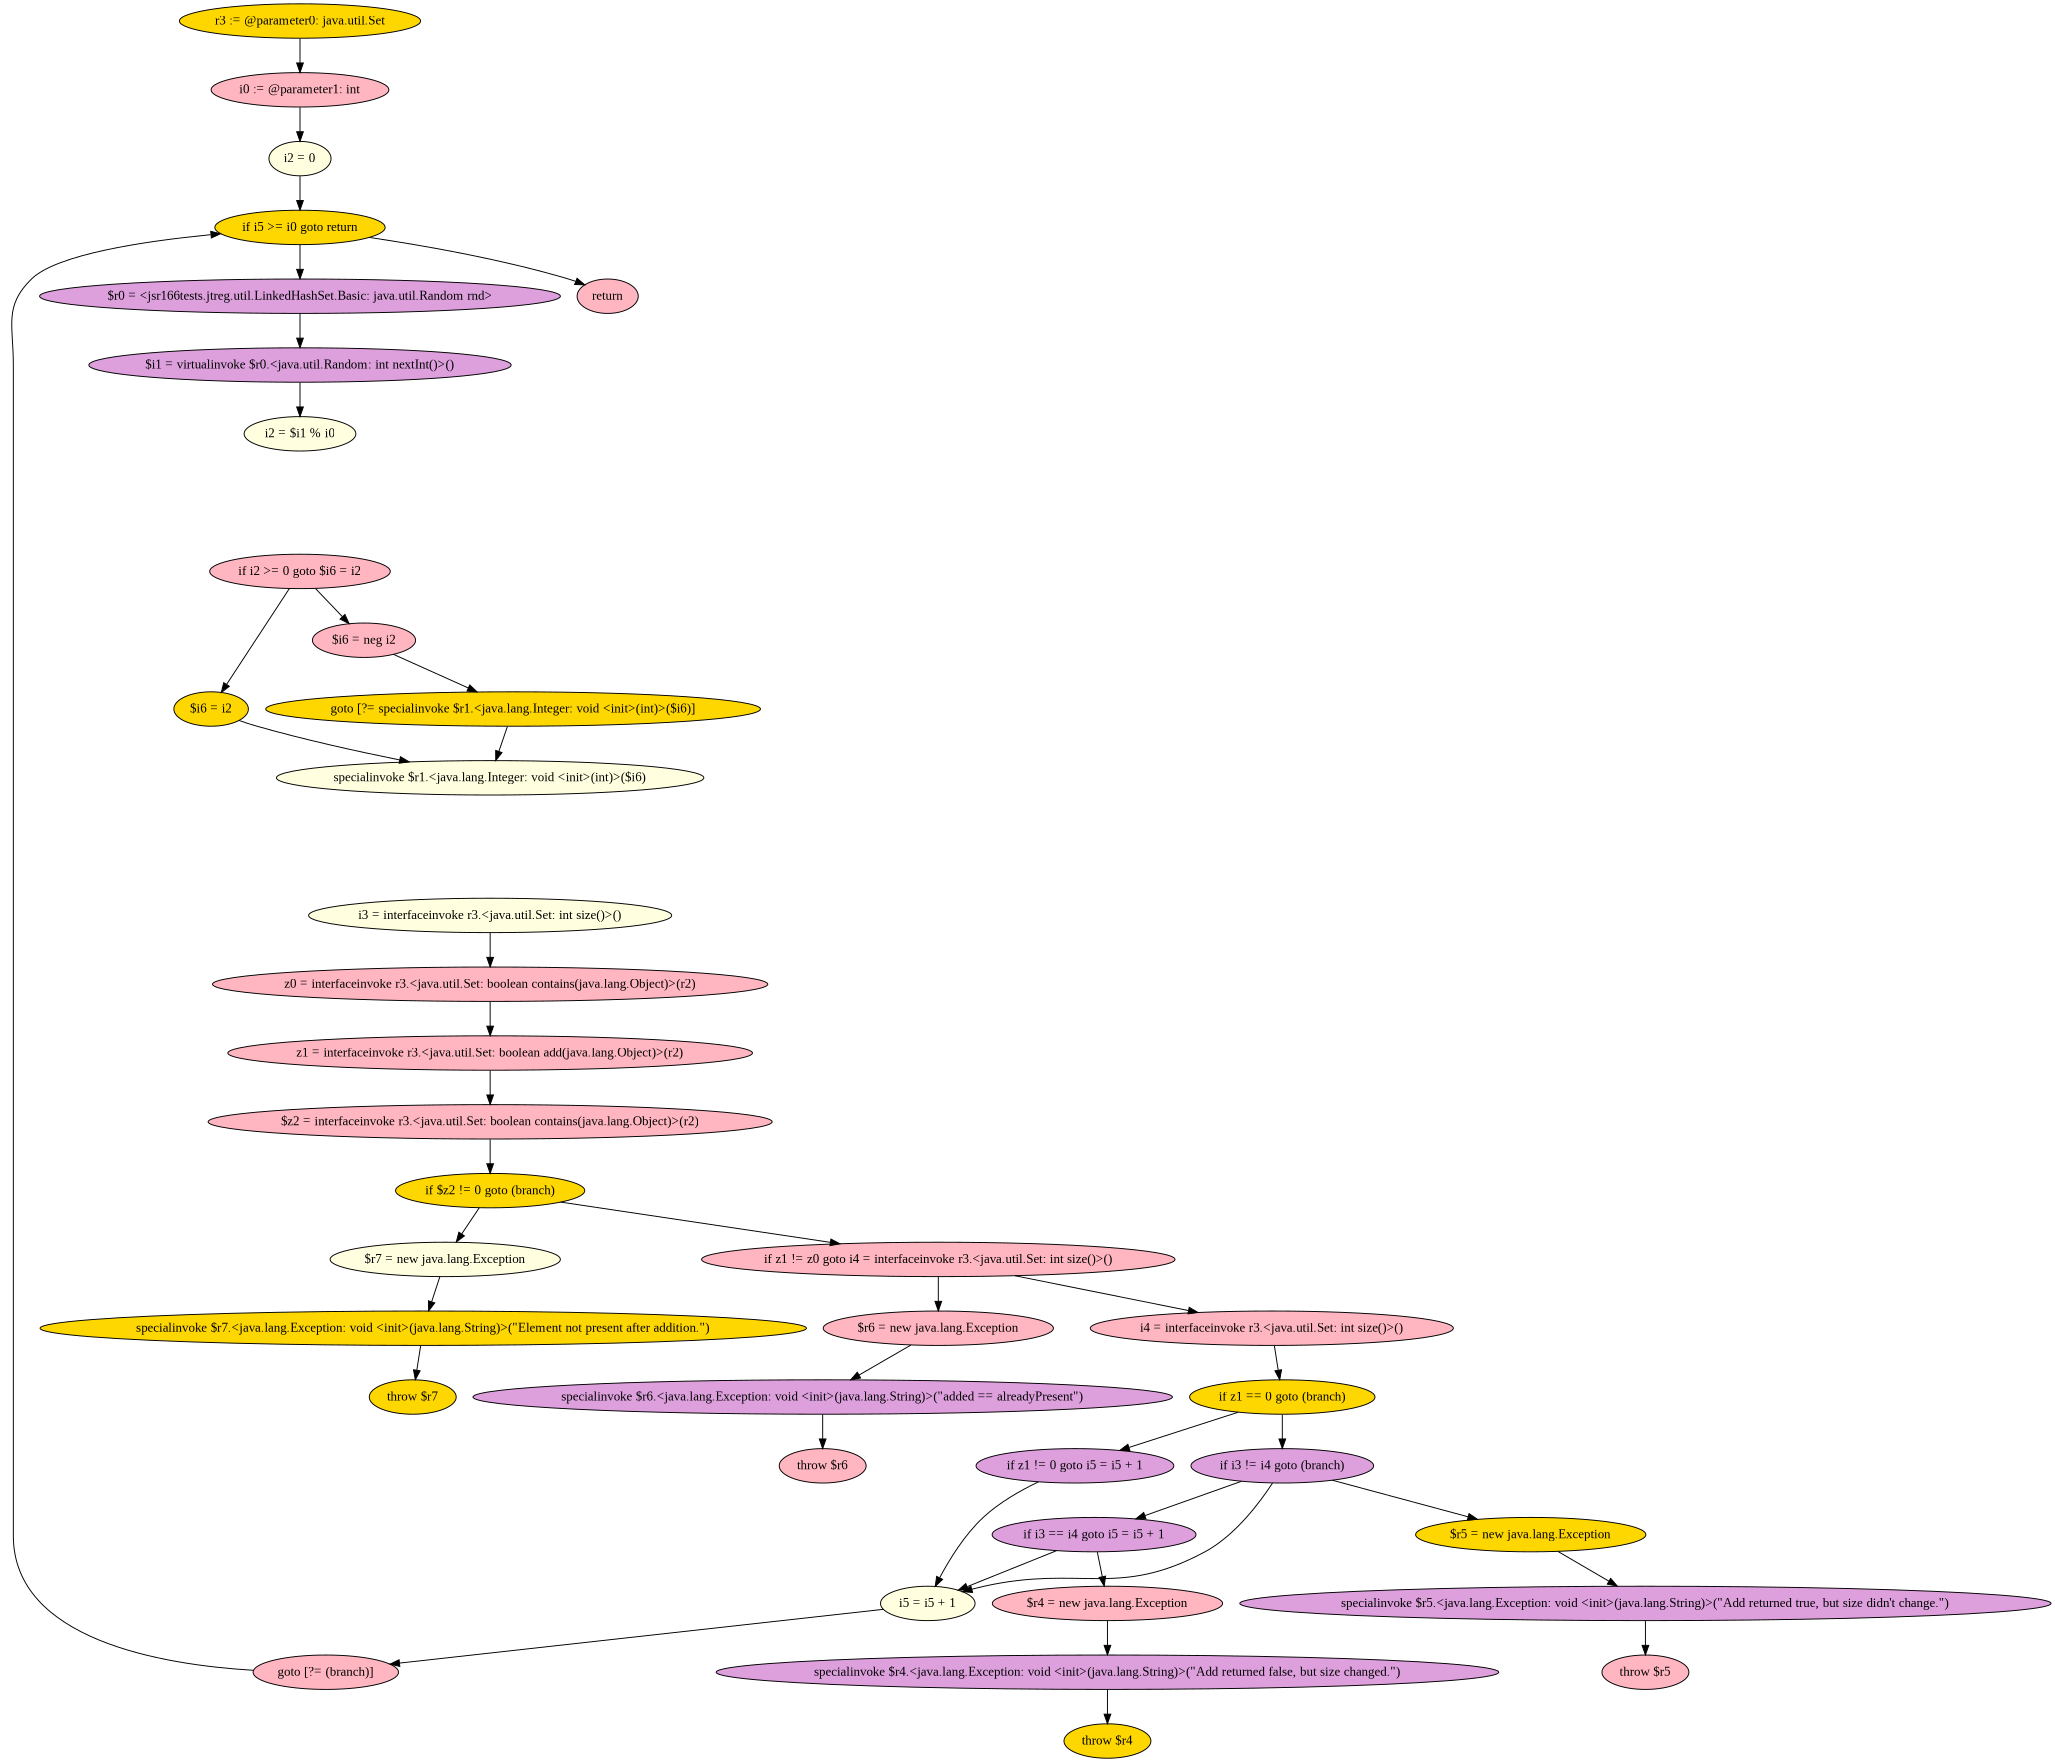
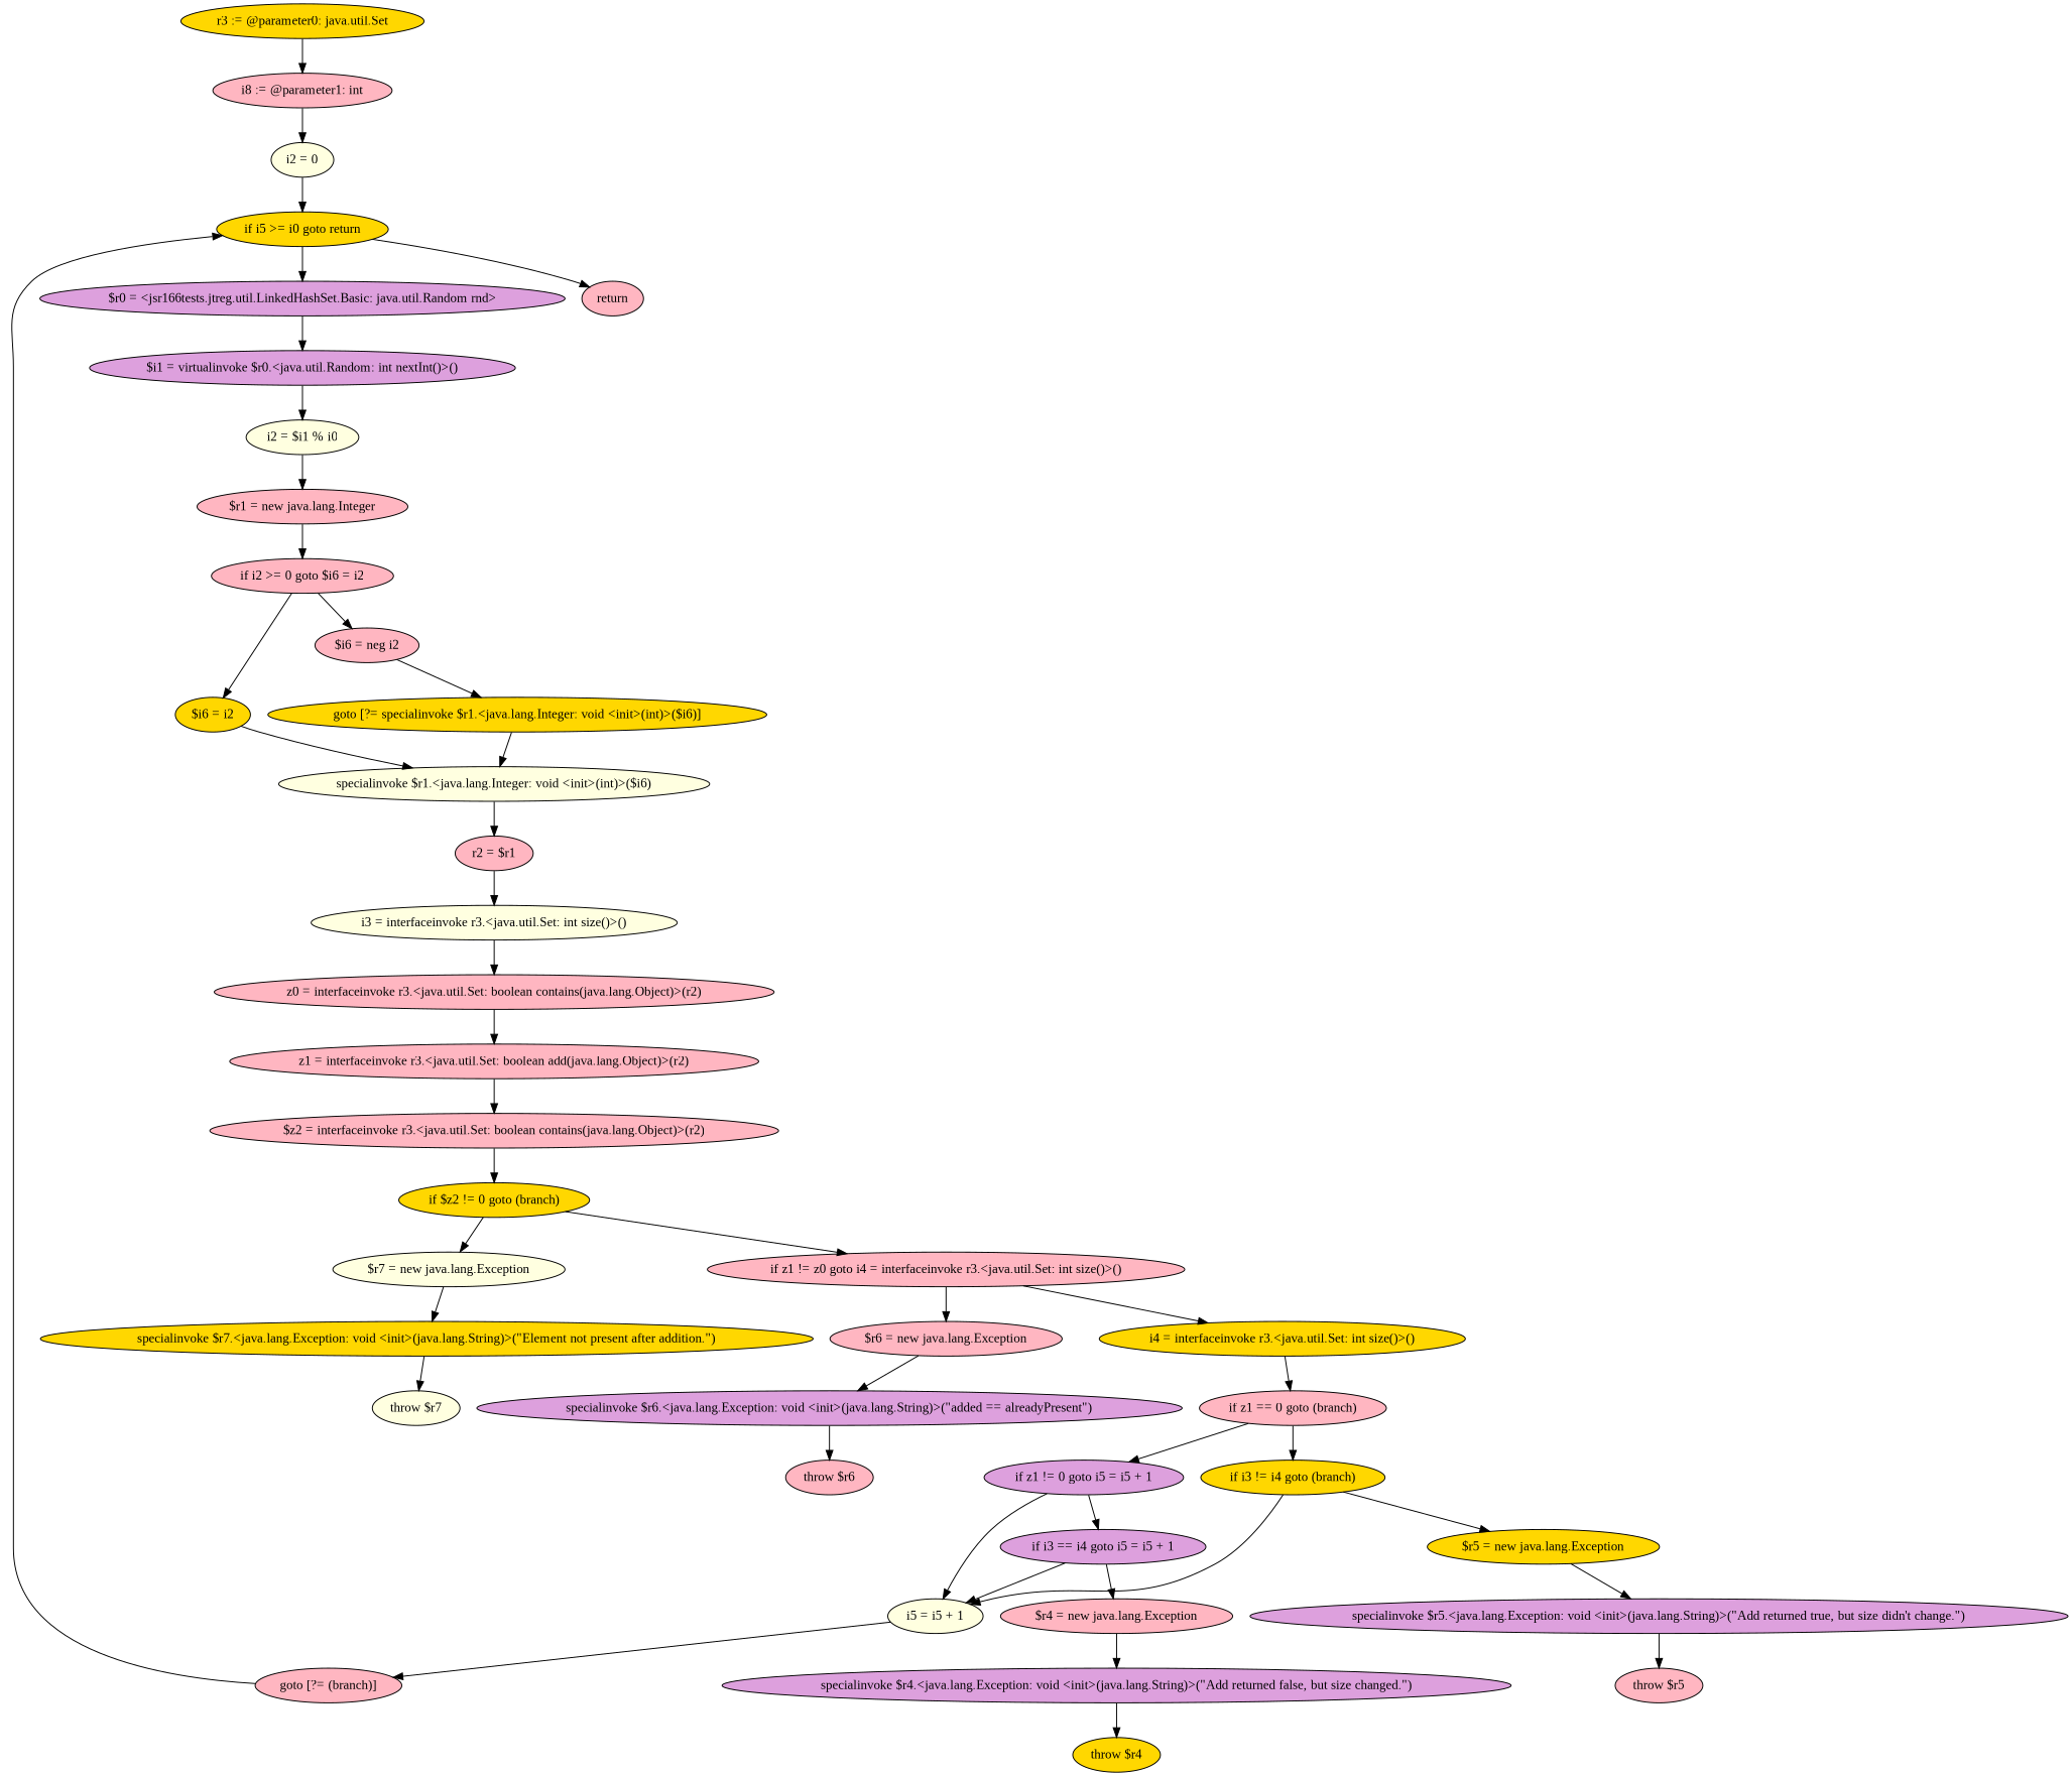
  digraph {
    fontname="Liberation Serif"
    node [fillcolor=lightpink fontname="Liberation Serif" style=filled]
    edge [fontname="Liberation Serif"]
    "r3 := @parameter0: java.util.Set" [fillcolor=gold]
-   "i0 := @parameter1: int"
+   "i0 := @parameter1: int" [label="i8 := @parameter1: int"]
    n3 [fillcolor=lightyellow label="i2 = 0"]
    "if i5 >= i0 goto return" [fillcolor=gold]
    "$r0 = <jsr166tests.jtreg.util.LinkedHashSet.Basic: java.util.Random rnd>" [fillcolor=plum]
    return
    "$i1 = virtualinvoke $r0.<java.util.Random: int nextInt()>()" [fillcolor=plum]
    "i2 = $i1 % i0" [fillcolor=lightyellow]
+   "$r1 = new java.lang.Integer"
    "if i2 >= 0 goto $i6 = i2"
    "$i6 = neg i2"
    "$i6 = i2" [fillcolor=gold]
    "goto [?= specialinvoke $r1.<java.lang.Integer: void <init>(int)>($i6)]" [fillcolor=gold]
    "specialinvoke $r1.<java.lang.Integer: void <init>(int)>($i6)" [fillcolor=lightyellow]
+   "r2 = $r1"
    "i3 = interfaceinvoke r3.<java.util.Set: int size()>()" [fillcolor=lightyellow]
    "z0 = interfaceinvoke r3.<java.util.Set: boolean contains(java.lang.Object)>(r2)"
    "z1 = interfaceinvoke r3.<java.util.Set: boolean add(java.lang.Object)>(r2)"
    "$z2 = interfaceinvoke r3.<java.util.Set: boolean contains(java.lang.Object)>(r2)"
    "if $z2 != 0 goto (branch)" [fillcolor=gold]
    "$r7 = new java.lang.Exception" [fillcolor=lightyellow]
    "if z1 != z0 goto i4 = interfaceinvoke r3.<java.util.Set: int size()>()"
    "specialinvoke $r7.<java.lang.Exception: void <init>(java.lang.String)>(\"Element not present after addition.\")" [fillcolor=gold]
    "$r6 = new java.lang.Exception"
-   "i4 = interfaceinvoke r3.<java.util.Set: int size()>()"
-   "throw $r7" [fillcolor=gold]
+   "i4 = interfaceinvoke r3.<java.util.Set: int size()>()" [fillcolor=gold]
+   "throw $r7" [fillcolor=lightyellow]
    "specialinvoke $r6.<java.lang.Exception: void <init>(java.lang.String)>(\"added == alreadyPresent\")" [fillcolor=plum]
-   "if z1 == 0 goto (branch)" [fillcolor=gold]
+   "if z1 == 0 goto (branch)"
    "throw $r6"
-   "if i3 != i4 goto (branch)" [fillcolor=plum]
+   "if i3 != i4 goto (branch)" [fillcolor=gold]
    "if z1 != 0 goto i5 = i5 + 1" [fillcolor=plum]
    "$r5 = new java.lang.Exception" [fillcolor=gold]
    "i5 = i5 + 1" [fillcolor=lightyellow]
    "if i3 == i4 goto i5 = i5 + 1" [fillcolor=plum]
    "specialinvoke $r5.<java.lang.Exception: void <init>(java.lang.String)>(\"Add returned true, but size didn\'t change.\")" [fillcolor=plum]
    "throw $r5"
    "$r4 = new java.lang.Exception"
    "goto [?= (branch)]"
    "specialinvoke $r4.<java.lang.Exception: void <init>(java.lang.String)>(\"Add returned false, but size changed.\")" [fillcolor=plum]
    "throw $r4" [fillcolor=gold]
    "r3 := @parameter0: java.util.Set" -> "i0 := @parameter1: int"
    "i0 := @parameter1: int" -> n3
    n3 -> "if i5 >= i0 goto return"
    "if i5 >= i0 goto return" -> "$r0 = <jsr166tests.jtreg.util.LinkedHashSet.Basic: java.util.Random rnd>"
    "if i5 >= i0 goto return" -> return
    "$r0 = <jsr166tests.jtreg.util.LinkedHashSet.Basic: java.util.Random rnd>" -> "$i1 = virtualinvoke $r0.<java.util.Random: int nextInt()>()"
    "$i1 = virtualinvoke $r0.<java.util.Random: int nextInt()>()" -> "i2 = $i1 % i0"
+   "i2 = $i1 % i0" -> "$r1 = new java.lang.Integer"
+   "$r1 = new java.lang.Integer" -> "if i2 >= 0 goto $i6 = i2"
    "if i2 >= 0 goto $i6 = i2" -> "$i6 = neg i2"
    "if i2 >= 0 goto $i6 = i2" -> "$i6 = i2"
    "$i6 = neg i2" -> "goto [?= specialinvoke $r1.<java.lang.Integer: void <init>(int)>($i6)]"
    "$i6 = i2" -> "specialinvoke $r1.<java.lang.Integer: void <init>(int)>($i6)"
    "goto [?= specialinvoke $r1.<java.lang.Integer: void <init>(int)>($i6)]" -> "specialinvoke $r1.<java.lang.Integer: void <init>(int)>($i6)"
+   "specialinvoke $r1.<java.lang.Integer: void <init>(int)>($i6)" -> "r2 = $r1"
+   "r2 = $r1" -> "i3 = interfaceinvoke r3.<java.util.Set: int size()>()"
    "i3 = interfaceinvoke r3.<java.util.Set: int size()>()" -> "z0 = interfaceinvoke r3.<java.util.Set: boolean contains(java.lang.Object)>(r2)"
    "z0 = interfaceinvoke r3.<java.util.Set: boolean contains(java.lang.Object)>(r2)" -> "z1 = interfaceinvoke r3.<java.util.Set: boolean add(java.lang.Object)>(r2)"
    "z1 = interfaceinvoke r3.<java.util.Set: boolean add(java.lang.Object)>(r2)" -> "$z2 = interfaceinvoke r3.<java.util.Set: boolean contains(java.lang.Object)>(r2)"
    "$z2 = interfaceinvoke r3.<java.util.Set: boolean contains(java.lang.Object)>(r2)" -> "if $z2 != 0 goto (branch)"
    "if $z2 != 0 goto (branch)" -> "$r7 = new java.lang.Exception"
    "if $z2 != 0 goto (branch)" -> "if z1 != z0 goto i4 = interfaceinvoke r3.<java.util.Set: int size()>()"
    "$r7 = new java.lang.Exception" -> "specialinvoke $r7.<java.lang.Exception: void <init>(java.lang.String)>(\"Element not present after addition.\")"
    "if z1 != z0 goto i4 = interfaceinvoke r3.<java.util.Set: int size()>()" -> "$r6 = new java.lang.Exception"
    "if z1 != z0 goto i4 = interfaceinvoke r3.<java.util.Set: int size()>()" -> "i4 = interfaceinvoke r3.<java.util.Set: int size()>()"
    "specialinvoke $r7.<java.lang.Exception: void <init>(java.lang.String)>(\"Element not present after addition.\")" -> "throw $r7"
    "$r6 = new java.lang.Exception" -> "specialinvoke $r6.<java.lang.Exception: void <init>(java.lang.String)>(\"added == alreadyPresent\")"
    "i4 = interfaceinvoke r3.<java.util.Set: int size()>()" -> "if z1 == 0 goto (branch)"
    "specialinvoke $r6.<java.lang.Exception: void <init>(java.lang.String)>(\"added == alreadyPresent\")" -> "throw $r6"
    "if z1 == 0 goto (branch)" -> "if i3 != i4 goto (branch)"
    "if z1 == 0 goto (branch)" -> "if z1 != 0 goto i5 = i5 + 1"
    "if i3 != i4 goto (branch)" -> "$r5 = new java.lang.Exception"
    "if i3 != i4 goto (branch)" -> "i5 = i5 + 1"
    "if z1 != 0 goto i5 = i5 + 1" -> "i5 = i5 + 1"
-   "if i3 != i4 goto (branch)" -> "if i3 == i4 goto i5 = i5 + 1"
+   "if z1 != 0 goto i5 = i5 + 1" -> "if i3 == i4 goto i5 = i5 + 1"
    "$r5 = new java.lang.Exception" -> "specialinvoke $r5.<java.lang.Exception: void <init>(java.lang.String)>(\"Add returned true, but size didn\'t change.\")"
    "i5 = i5 + 1" -> "goto [?= (branch)]"
    "if i3 == i4 goto i5 = i5 + 1" -> "i5 = i5 + 1"
    "if i3 == i4 goto i5 = i5 + 1" -> "$r4 = new java.lang.Exception"
    "specialinvoke $r5.<java.lang.Exception: void <init>(java.lang.String)>(\"Add returned true, but size didn\'t change.\")" -> "throw $r5"
    "$r4 = new java.lang.Exception" -> "specialinvoke $r4.<java.lang.Exception: void <init>(java.lang.String)>(\"Add returned false, but size changed.\")"
    "goto [?= (branch)]" -> "if i5 >= i0 goto return"
    "specialinvoke $r4.<java.lang.Exception: void <init>(java.lang.String)>(\"Add returned false, but size changed.\")" -> "throw $r4"
  }
